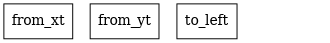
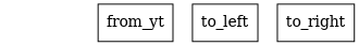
  digraph {
    rankdir=TB
    node [fillcolor=white shape=box style=filled]
-   n1 [label=<from_xt>]
    n2 [label=<from_yt>]
    n3 [label=<to_left>]
+   n4 [label=<to_right>]
  }
